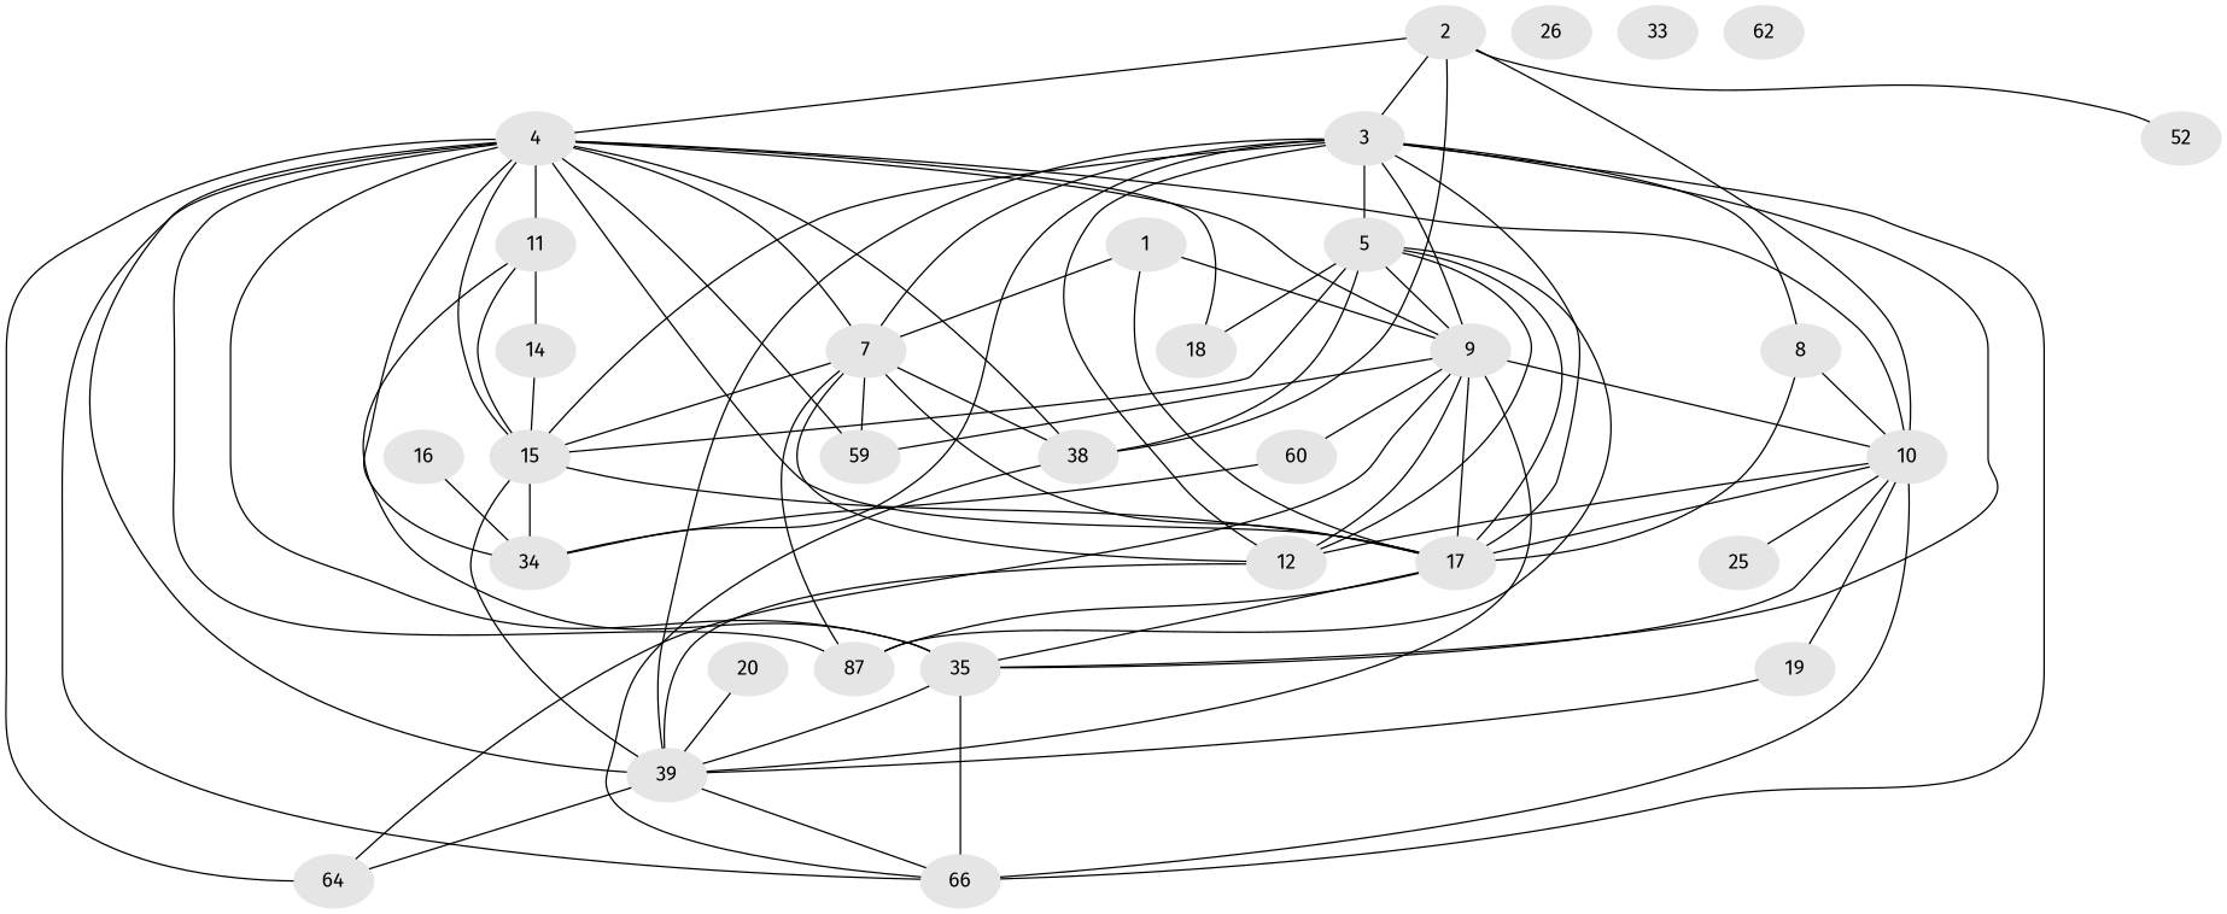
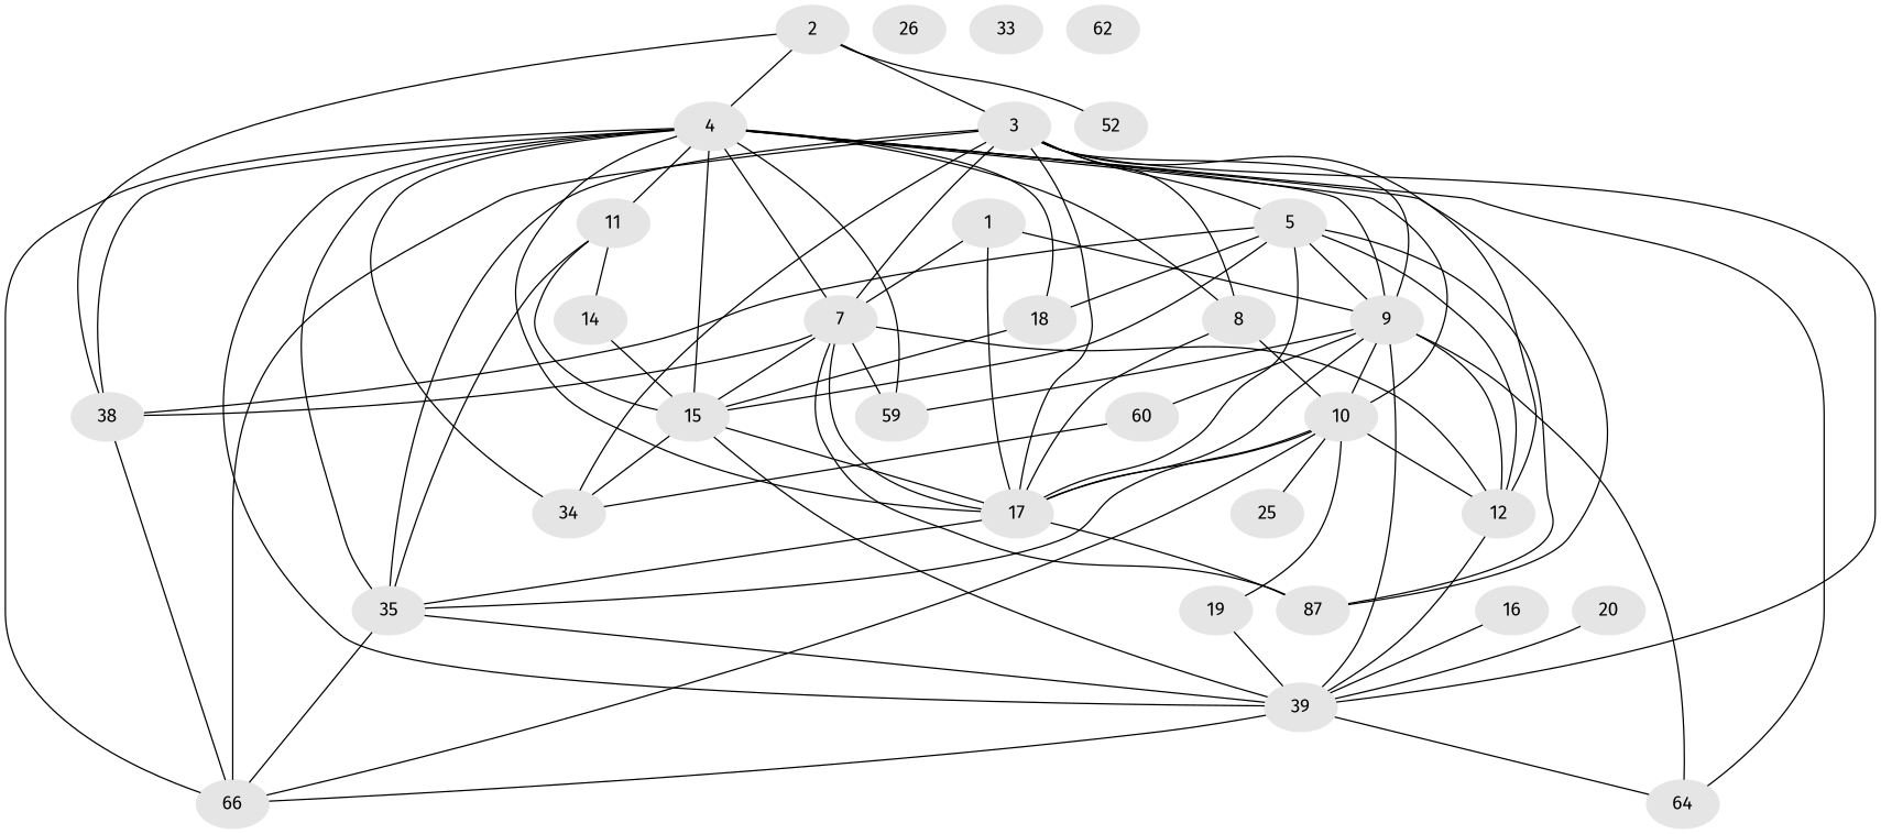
  graph {
    fontname="Fira Sans"
    node [color=gray90 fontname="Fira Sans" style=filled]
    edge [fontname="Fira Sans"]
    1 [super="+77+28+57"]
    7 [super="+98+32"]
    9 [super="+27+83+40"]
    17 [super="+53+36"]
    38 [super="+54+102+82"]
    12
    15 [super="+103+31"]
    59 [super="+78"]
    87 [super="+89"]
    10 [super="+74+41+21"]
    39 [super="+86+49"]
    64 [super="+91+70"]
    60
    35 [super="+84+37"]
    2 [super="+81"]
    3 [super="+94+75+69+72+24"]
    4 [super="+63+50+13"]
    52
    5 [super="+100+92+96+6+71"]
    8 [super="+42"]
    34
    66
    11 [super="+23"]
    18 [super="+45"]
    19 [super="+47"]
    25
    14 [super="+88"]
    16
    20 [super="+76"]
    26
    33
    62
    1 -- 7
    1 -- 9
    1 -- 17
    7 -- 17
    7 -- 38
    7 -- 12
    7 -- 15
    7 -- 59
    7 -- 87
    9 -- 17
    9 -- 12
    9 -- 59
    9 -- 10 [weight=2]
    9 -- 39
    9 -- 64
    9 -- 60
    17 -- 87
    17 -- 35
    38 -- 66
    12 -- 39
    15 -- 17
    15 -- 39
    15 -- 34
    10 -- 17
    10 -- 12
    10 -- 35
    10 -- 66
    10 -- 19
    10 -- 25
    39 -- 64
    39 -- 66
    60 -- 34
    35 -- 39
    35 -- 66
    2 -- 38
-   2 -- 10
    2 -- 3
    2 -- 4
    2 -- 52
    3 -- 7
    3 -- 9
    3 -- 17 [weight=2]
    3 -- 12
-   3 -- 15
+   18 -- 15
    3 -- 39
    3 -- 35
    3 -- 5
    3 -- 8
    3 -- 34
    3 -- 66 [weight=2]
    4 -- 7
    4 -- 9
    4 -- 17 [weight=2]
    4 -- 38
    4 -- 15 [weight=2]
    4 -- 59 [weight=3]
    4 -- 87
    4 -- 10 [weight=2]
    4 -- 39 [weight=2]
    4 -- 64
    4 -- 35 [weight=2]
+   4 -- 8
    4 -- 34
    4 -- 66
    4 -- 11 [weight=3]
    4 -- 18
    5 -- 9
    5 -- 17
    5 -- 38 [weight=2]
    5 -- 12
    5 -- 15
    5 -- 87
    5 -- 18 [weight=2]
    8 -- 17 [weight=2]
    8 -- 10 [weight=2]
    11 -- 15
    11 -- 35
    11 -- 14
    19 -- 39
    14 -- 15
-   16 -- 34
+   16 -- 39
    20 -- 39
  }
